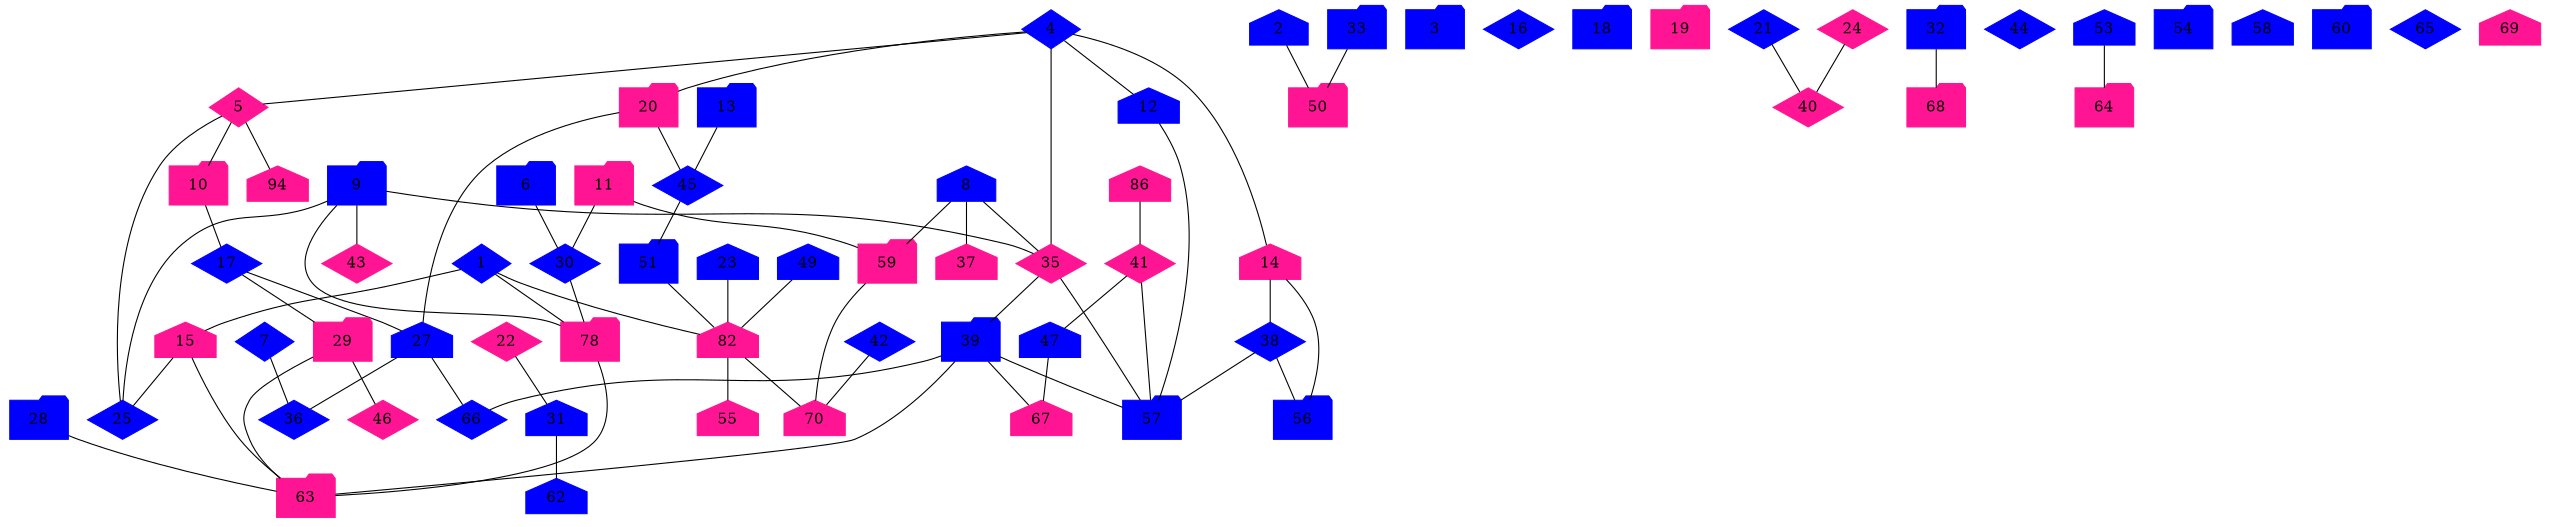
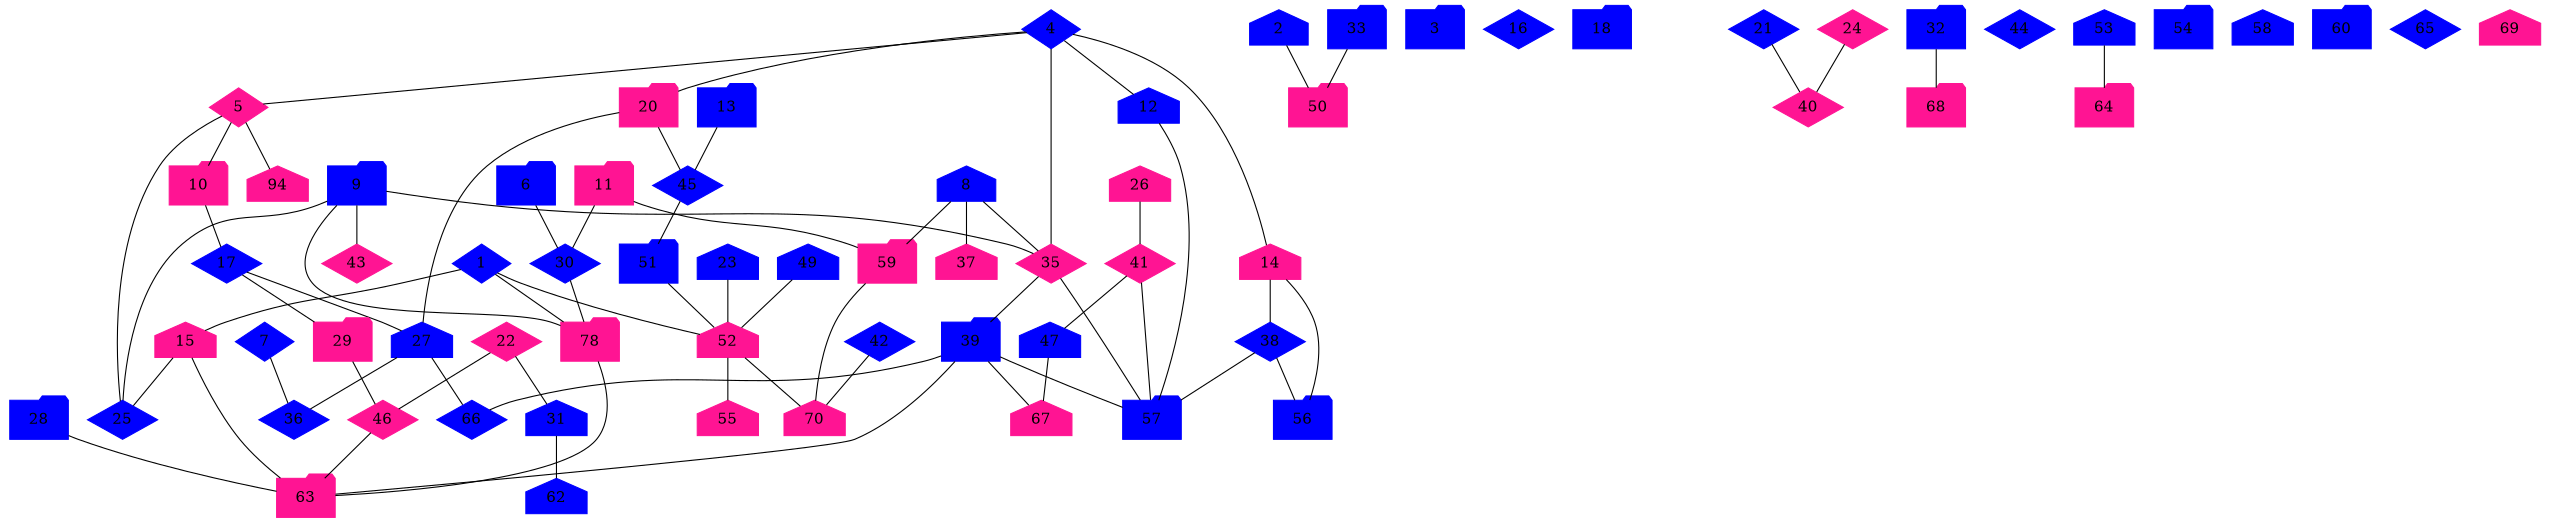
  graph {
    node [color=blue shape=folder style=filled]
    1 [shape=diamond]
    15 [color=deeppink shape=house]
    n3 [color=deeppink label=78]
-   52 [color=deeppink shape=house label=82]
+   52 [color=deeppink shape=house]
    25 [shape=diamond]
    63 [color=deeppink]
    70 [color=deeppink shape=house]
    55 [color=deeppink shape=house]
    2 [shape=house]
    50 [color=deeppink]
    3
    4 [shape=diamond]
    5 [color=deeppink shape=diamond]
    12 [shape=house]
    14 [color=deeppink shape=house]
    20 [color=deeppink]
    35 [color=deeppink shape=diamond]
    10 [color=deeppink]
    n19 [color=deeppink label=94 shape=house]
    57
    38 [shape=diamond]
    56
    45 [shape=diamond]
    27 [shape=house]
    39
    17 [shape=diamond]
    30 [shape=diamond]
    6
    7 [shape=diamond]
    36 [shape=diamond]
    8 [shape=house]
    37 [color=deeppink shape=house]
    59 [color=deeppink]
    9
    43 [color=deeppink shape=diamond]
    29 [color=deeppink]
    11 [color=deeppink]
    13
    51
    16 [shape=diamond]
    66 [shape=diamond]
    46 [color=deeppink shape=diamond]
    18
-   19 [color=deeppink]
    21 [shape=diamond]
    40 [color=deeppink shape=diamond]
    22 [color=deeppink shape=diamond]
    31 [shape=house]
    62 [shape=house]
    23 [shape=house]
    24 [color=deeppink shape=diamond]
-   26 [color=deeppink shape=house label=86]
+   26 [color=deeppink shape=house]
    41 [color=deeppink shape=diamond]
    47 [shape=house]
    28
    68 [color=deeppink]
    32
    33
    67 [color=deeppink shape=house]
    42 [shape=diamond]
    44 [shape=diamond]
    49 [shape=house]
    53 [shape=house]
    64 [color=deeppink]
    54
    58 [shape=house]
    60
    65 [shape=diamond]
    69 [color=deeppink shape=house]
    1 -- 15
    1 -- n3
    1 -- 52
    15 -- 25
    15 -- 63
    n3 -- 63
    52 -- 70
    52 -- 55
    2 -- 50
    4 -- 5
    4 -- 12
    4 -- 14
    4 -- 20
    4 -- 35
    5 -- 25
    5 -- 10
    5 -- n19
    12 -- 57
    14 -- 38
    14 -- 56
    20 -- 45
    20 -- 27
    35 -- 57
    35 -- 39
    10 -- 17
    38 -- 57
    38 -- 56
    45 -- 51
    27 -- 36
    27 -- 66
    39 -- 63
    39 -- 57
    39 -- 66
    39 -- 67
    17 -- 27
    17 -- 29
    30 -- n3
    6 -- 30
    7 -- 36
    8 -- 35
    8 -- 37
    8 -- 59
    59 -- 70
    9 -- n3
    9 -- 25
    9 -- 35
    9 -- 43
-   29 -- 63
+   46 -- 63
    29 -- 46
    11 -- 30
    11 -- 59
    13 -- 45
    51 -- 52
    21 -- 40
+   22 -- 46
    22 -- 31
    31 -- 62
    23 -- 52
    24 -- 40
    26 -- 41
    41 -- 57
    41 -- 47
    47 -- 67
    28 -- 63
    32 -- 68
    33 -- 50
    42 -- 70
    49 -- 52
    53 -- 64
  }
